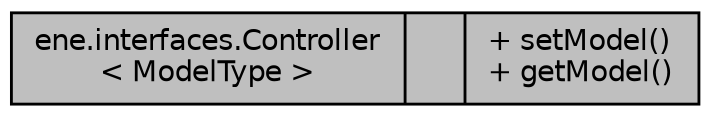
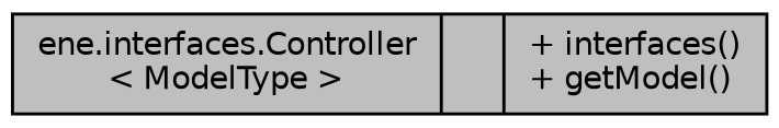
  digraph {
    rankdir=LR
-   n1 [color=black fillcolor=grey75 fontcolor=black fontname=Helvetica fontsize=10 height=0.2 label="{ene.interfaces.Controller\l\< ModelType \>\n||+ setModel()\l+ getModel()\l}" shape=record style=filled width=0.4]
+   n1 [color=black fillcolor=grey75 fontcolor=black fontname=Helvetica fontsize=10 height=0.2 label="{ene.interfaces.Controller\l\< ModelType \>\n||+ interfaces()\l+ getModel()\l}" shape=record style=filled width=0.4]
  }
